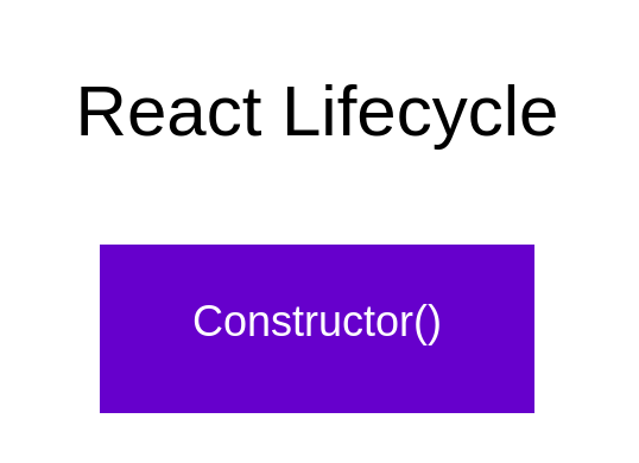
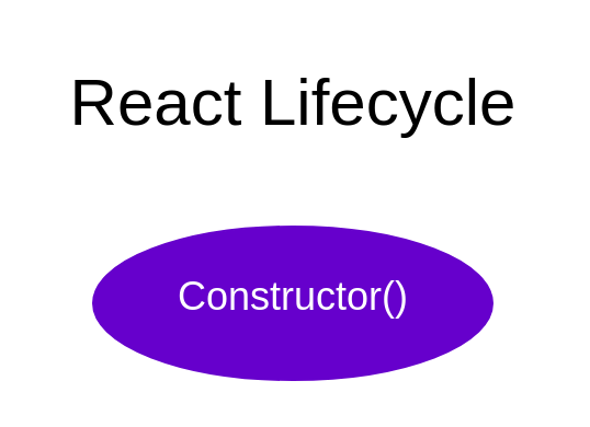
  <mxCell id="0" />
  <mxCell id="1" parent="0" />
  <mxCell id="2" value="&lt;font color=&quot;#000000&quot;&gt;React Lifecycle&lt;/font&gt;" style="text;html=1;strokeColor=none;fillColor=none;align=center;verticalAlign=middle;whiteSpace=wrap;rounded=0;fontFamily=Helvetica;fontSize=30;fontStyle=0;horizontal=1;fontColor=#A8A8A8;" parent="1" vertex="1"><mxGeometry x="20" y="20" width="227" height="51" as="geometry" /></mxCell>
- <mxCell id="3" value="&lt;font style=&quot;line-height: 0%&quot; size=&quot;1&quot;&gt;&lt;sup style=&quot;font-size: 18px&quot;&gt;Constructor()&lt;/sup&gt;&lt;/font&gt;" style="html=1;fontFamily=Helvetica;fontSize=24;verticalAlign=middle;align=center;fillColor=#6600CC;strokeColor=#6600CC;fontColor=#FFFFFF;rounded=0;" parent="1" vertex="1"><mxGeometry x="42" y="103" width="182" height="70" as="geometry" /></mxCell>
+ <mxCell id="3" value="&lt;font style=&quot;line-height: 0%&quot; size=&quot;1&quot;&gt;&lt;sup style=&quot;font-size: 18px&quot;&gt;Constructor()&lt;/sup&gt;&lt;/font&gt;" style="ellipse;html=1;fontFamily=Helvetica;fontSize=24;verticalAlign=middle;align=center;fillColor=#6600CC;strokeColor=#6600CC;fontColor=#FFFFFF;" parent="1" vertex="1"><mxGeometry x="42" y="103" width="182" height="70" as="geometry" /></mxCell>
